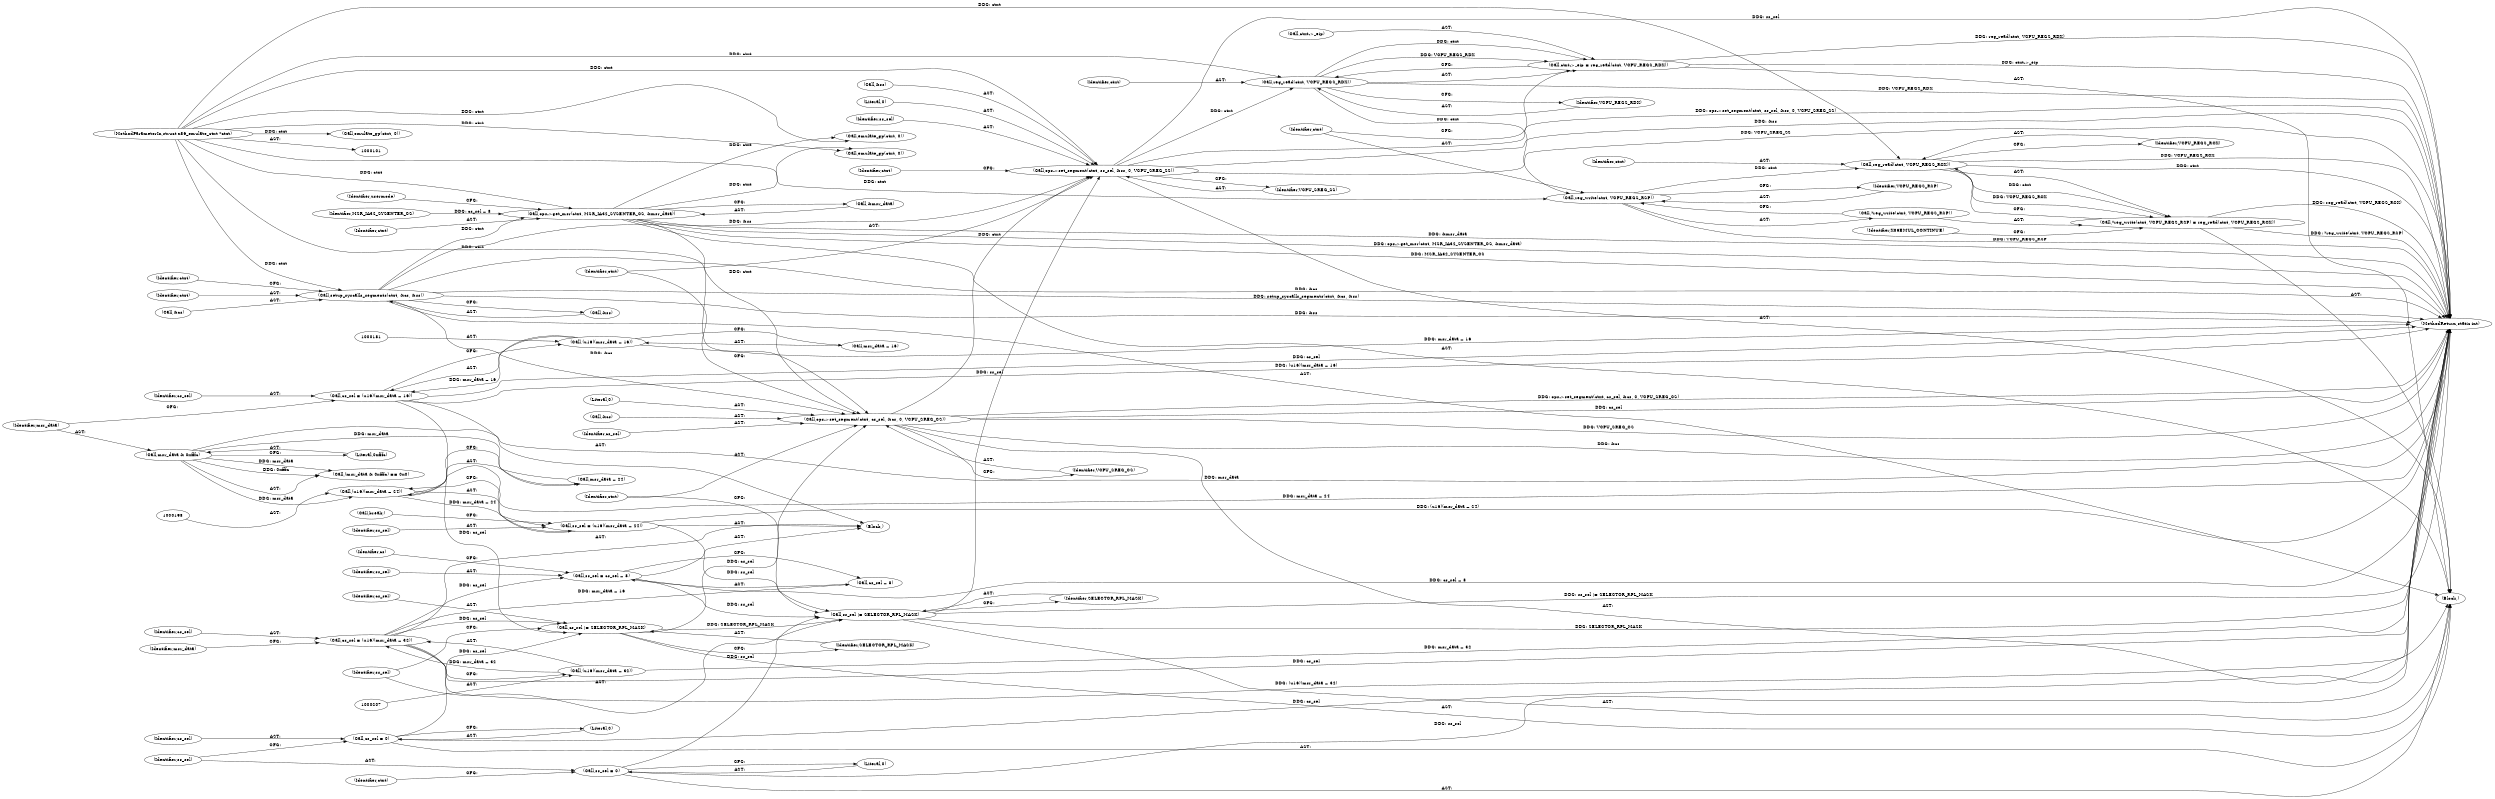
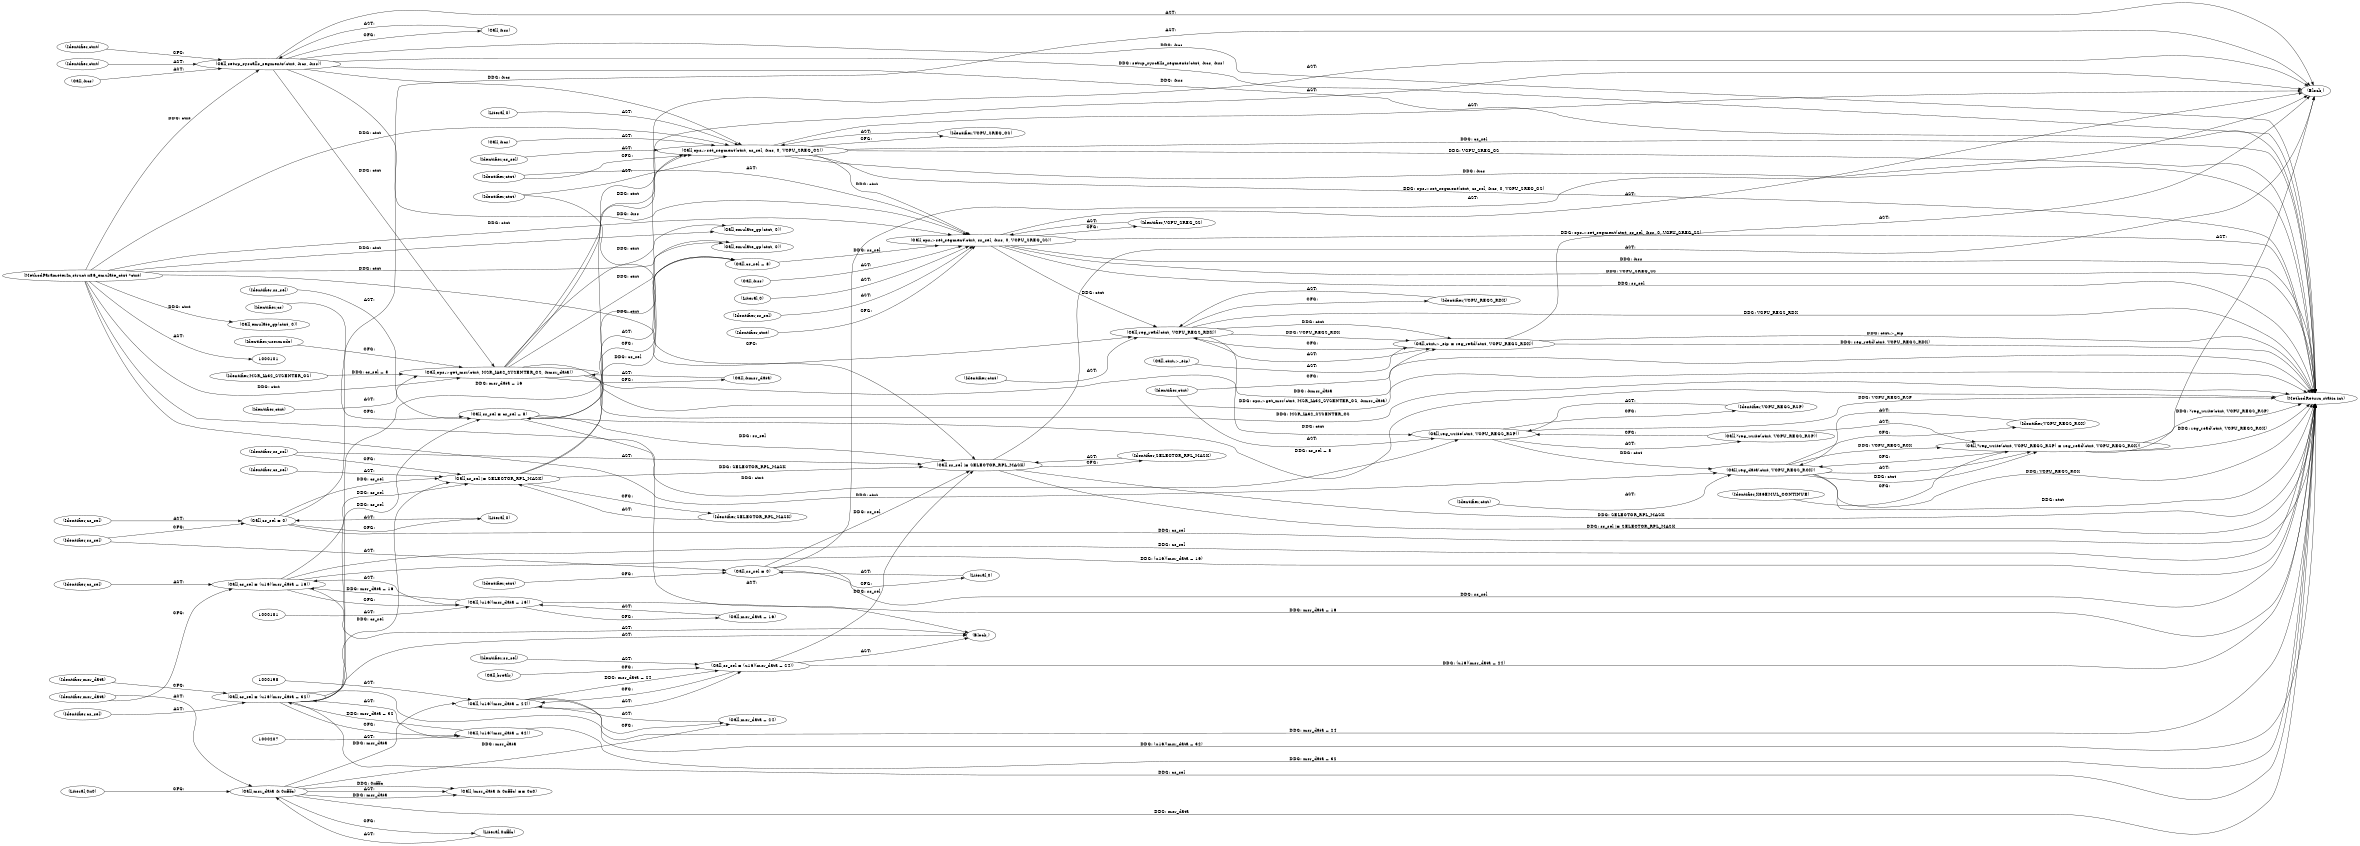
  digraph {
    rankdir=LR
    n1 [label="(Call,ops->set_segment(ctxt, ss_sel, &ss, 0, VCPU_SREG_SS))"]
    n2 [label="(Call,reg_read(ctxt, VCPU_REGS_RDX))"]
    n3 [label="(Identifier,VCPU_SREG_SS)"]
    n4 [label="(Block,)"]
    n5 [label="(MethodReturn,static int)"]
    n6 [label="(Call,reg_write(ctxt, VCPU_REGS_RSP))"]
    n7 [label="(Call,ctxt->_eip = reg_read(ctxt, VCPU_REGS_RDX))"]
    n8 [label="(Identifier,VCPU_REGS_RDX)"]
    n9 [label="(Call,ops->set_segment(ctxt, cs_sel, &cs, 0, VCPU_SREG_CS))"]
    n10 [label="(Identifier,VCPU_SREG_CS)"]
    n11 [label="(Call,ops->get_msr(ctxt, MSR_IA32_SYSENTER_CS, &msr_data))"]
    n12 [label="(Call,emulate_gp(ctxt, 0))"]
    n13 [label="(Call,&msr_data)"]
    n14 [label="(Call,emulate_gp(ctxt, 0))"]
    n15 [label="(Call,setup_syscalls_segments(ctxt, &cs, &ss))"]
    n16 [label="(Call,&ss)"]
    n17 [label="(MethodParameterIn,struct x86_emulate_ctxt *ctxt)"]
-   n18 [label="(Call,reg_read(ctxt, VCPU_REGS_RCX))"]
+   n18 [label="(Call,reg_data(ctxt, VCPU_REGS_RCX))"]
    n19 [label="(Call,emulate_gp(ctxt, 0))"]
    1000101
    n21 [label="(Call,*reg_write(ctxt, VCPU_REGS_RSP))"]
    n22 [label="(Identifier,VCPU_REGS_RSP)"]
    n23 [label="(Call,*reg_write(ctxt, VCPU_REGS_RSP) = reg_read(ctxt, VCPU_REGS_RCX))"]
    n24 [label="(Identifier,VCPU_REGS_RCX)"]
    n25 [label="(Call,cs_sel |= SELECTOR_RPL_MASK)"]
    n26 [label="(Call,ss_sel |= SELECTOR_RPL_MASK)"]
    n27 [label="(Identifier,SELECTOR_RPL_MASK)"]
    n28 [label="(Identifier,SELECTOR_RPL_MASK)"]
    n29 [label="(Call,cs_sel = (u16)(msr_data + 16))"]
    n30 [label="(Call,(u16)(msr_data + 16))"]
    n31 [label="(Block,)"]
    n32 [label="(Call,msr_data + 16)"]
    n33 [label="(Call,cs_sel = 0)"]
    n34 [label="(Literal,0)"]
    n35 [label="(Call,cs_sel = (u16)(msr_data + 32))"]
    n36 [label="(Call,(u16)(msr_data + 32))"]
    n37 [label="(Call,ss_sel = cs_sel + 8)"]
    n38 [label="(Call,cs_sel + 8)"]
    n39 [label="(Call,ss_sel = 0)"]
    n40 [label="(Literal,0)"]
    n41 [label="(Call,ss_sel = (u16)(msr_data + 24))"]
    n42 [label="(Call,(u16)(msr_data + 24))"]
    n43 [label="(Call,msr_data + 24)"]
    n44 [label="(Call,msr_data & 0xfffc)"]
    n45 [label="(Literal,0xfffc)"]
    n46 [label="(Call,(msr_data & 0xfffc) == 0x0)"]
    n47 [label="(Identifier,ctxt)"]
    n48 [label="(Identifier,usermode)"]
    n49 [label="(Identifier,ctxt)"]
    n50 [label="(Identifier,ctxt)"]
+   n51 [label="(Literal,0x0)"]
    n52 [label="(Literal,0)"]
    n53 [label="(Call,ctxt->_eip)"]
    n54 [label="(Identifier,cs_sel)"]
    n55 [label="(Identifier,cs_sel)"]
    n56 [label="(Identifier,cs)"]
    n57 [label="(Identifier,msr_data)"]
    n58 [label="(Identifier,MSR_IA32_SYSENTER_CS)"]
    n59 [label="(Call,&ss)"]
    n60 [label="(Identifier,ctxt)"]
    n61 [label="(Call,&cs)"]
    n62 [label="(Literal,0)"]
    n63 [label="(Identifier,msr_data)"]
    n64 [label="(Identifier,ss_sel)"]
    n65 [label="(Identifier,cs_sel)"]
    n66 [label="(Identifier,ss_sel)"]
    n67 [label="(Call,break;)"]
    n68 [label="(Identifier,ss_sel)"]
    n69 [label="(Call,&cs)"]
    n70 [label="(Identifier,ctxt)"]
    n71 [label="(Identifier,ctxt)"]
    n72 [label="(Identifier,ctxt)"]
    n73 [label="(Identifier,ctxt)"]
    n74 [label="(Identifier,ctxt)"]
    n75 [label="(Identifier,ss_sel)"]
    n76 [label="(Identifier,ss_sel)"]
    n77 [label="(Identifier,ctxt)"]
    n78 [label="(Identifier,cs_sel)"]
    n79 [label="(Identifier,X86EMUL_CONTINUE)"]
    n80 [label="(Identifier,cs_sel)"]
    1000181
    1000207
    1000198
    n1 -> n2 [label="DDG: ctxt"]
    n1 -> n3 [label="CFG: "]
    n1 -> n4 [label="AST: "]
    n1 -> n5 [label="DDG: ops->set_segment(ctxt, ss_sel, &ss, 0, VCPU_SREG_SS)"]
    n1 -> n5 [label="DDG: &ss"]
    n1 -> n5 [label="DDG: VCPU_SREG_SS"]
    n1 -> n5 [label="DDG: ss_sel"]
    n2 -> n5 [label="DDG: VCPU_REGS_RDX"]
    n2 -> n6 [label="DDG: ctxt"]
    n2 -> n7 [label="AST: "]
    n2 -> n7 [label="DDG: ctxt"]
    n2 -> n7 [label="DDG: VCPU_REGS_RDX"]
    n2 -> n8 [label="CFG: "]
    n3 -> n1 [label="AST: "]
    n6 -> n5 [label="DDG: VCPU_REGS_RSP"]
    n6 -> n18 [label="DDG: ctxt"]
    n6 -> n21 [label="AST: "]
    n6 -> n22 [label="CFG: "]
    n7 -> n2 [label="CFG: "]
    n7 -> n4 [label="AST: "]
    n7 -> n5 [label="DDG: reg_read(ctxt, VCPU_REGS_RDX)"]
    n7 -> n5 [label="DDG: ctxt->_eip"]
    n8 -> n2 [label="AST: "]
    n9 -> n1 [label="DDG: ctxt"]
    n9 -> n4 [label="AST: "]
    n9 -> n5 [label="DDG: &cs"]
    n9 -> n5 [label="DDG: ops->set_segment(ctxt, cs_sel, &cs, 0, VCPU_SREG_CS)"]
    n9 -> n5 [label="DDG: cs_sel"]
    n9 -> n5 [label="DDG: VCPU_SREG_CS"]
    n9 -> n10 [label="CFG: "]
    n10 -> n9 [label="AST: "]
    n11 -> n4 [label="AST: "]
    n11 -> n5 [label="DDG: &msr_data"]
    n11 -> n5 [label="DDG: ops->get_msr(ctxt, MSR_IA32_SYSENTER_CS, &msr_data)"]
    n11 -> n5 [label="DDG: MSR_IA32_SYSENTER_CS"]
    n11 -> n9 [label="DDG: ctxt"]
    n11 -> n12 [label="DDG: ctxt"]
    n11 -> n13 [label="CFG: "]
    n11 -> n14 [label="DDG: ctxt"]
    n13 -> n11 [label="AST: "]
    n15 -> n1 [label="DDG: &ss"]
    n15 -> n4 [label="AST: "]
    n15 -> n5 [label="DDG: &ss"]
    n15 -> n5 [label="DDG: &cs"]
    n15 -> n5 [label="DDG: setup_syscalls_segments(ctxt, &cs, &ss)"]
    n15 -> n9 [label="DDG: &cs"]
    n15 -> n11 [label="DDG: ctxt"]
    n15 -> n16 [label="CFG: "]
    n16 -> n15 [label="AST: "]
    n17 -> n1 [label="DDG: ctxt"]
    n17 -> n2 [label="DDG: ctxt"]
    n17 -> n6 [label="DDG: ctxt"]
    n17 -> n9 [label="DDG: ctxt"]
    n17 -> n11 [label="DDG: ctxt"]
    n17 -> n12 [label="DDG: ctxt"]
    n17 -> n14 [label="DDG: ctxt"]
    n17 -> n15 [label="DDG: ctxt"]
    n17 -> n18 [label="DDG: ctxt"]
    n17 -> n19 [label="DDG: ctxt"]
    n17 -> 1000101 [label="AST: "]
    n18 -> n5 [label="DDG: VCPU_REGS_RCX"]
    n18 -> n5 [label="DDG: ctxt"]
    n18 -> n23 [label="AST: "]
    n18 -> n23 [label="DDG: ctxt"]
    n18 -> n23 [label="DDG: VCPU_REGS_RCX"]
    n18 -> n24 [label="CFG: "]
    n21 -> n6 [label="CFG: "]
    n21 -> n23 [label="AST: "]
    n22 -> n6 [label="AST: "]
    n23 -> n4 [label="AST: "]
    n23 -> n5 [label="DDG: reg_read(ctxt, VCPU_REGS_RCX)"]
    n23 -> n5 [label="DDG: *reg_write(ctxt, VCPU_REGS_RSP)"]
    n23 -> n18 [label="CFG: "]
    n24 -> n18 [label="AST: "]
    n25 -> n4 [label="AST: "]
    n25 -> n9 [label="DDG: cs_sel"]
    n25 -> n26 [label="DDG: SELECTOR_RPL_MASK"]
    n25 -> n27 [label="CFG: "]
-   n26 -> n1 [label="DDG: ss_sel"]
+   n38 -> n1 [label="DDG: ss_sel"]
    n26 -> n4 [label="AST: "]
    n26 -> n5 [label="DDG: SELECTOR_RPL_MASK"]
    n26 -> n5 [label="DDG: ss_sel |= SELECTOR_RPL_MASK"]
    n26 -> n28 [label="CFG: "]
    n27 -> n25 [label="AST: "]
    n28 -> n26 [label="AST: "]
    n29 -> n5 [label="DDG: cs_sel"]
    n29 -> n5 [label="DDG: (u16)(msr_data + 16)"]
    n29 -> n25 [label="DDG: cs_sel"]
    n29 -> n30 [label="CFG: "]
    n29 -> n31 [label="AST: "]
    n30 -> n5 [label="DDG: msr_data + 16"]
    n30 -> n29 [label="AST: "]
    n30 -> n29 [label="DDG: msr_data + 16"]
    n30 -> n32 [label="CFG: "]
    n32 -> n30 [label="AST: "]
    n33 -> n4 [label="AST: "]
    n33 -> n5 [label="DDG: cs_sel"]
    n33 -> n25 [label="DDG: cs_sel"]
    n33 -> n34 [label="CFG: "]
    n34 -> n33 [label="AST: "]
    n35 -> n5 [label="DDG: (u16)(msr_data + 32)"]
    n35 -> n5 [label="DDG: cs_sel"]
    n35 -> n25 [label="DDG: cs_sel"]
    n35 -> n31 [label="AST: "]
    n35 -> n36 [label="CFG: "]
    n35 -> n37 [label="DDG: cs_sel"]
    n35 -> n38 [label="DDG: msr_data + 16"]
    n36 -> n5 [label="DDG: msr_data + 32"]
    n36 -> n35 [label="AST: "]
    n36 -> n35 [label="DDG: msr_data + 32"]
    n37 -> n5 [label="DDG: cs_sel + 8"]
    n37 -> n26 [label="DDG: ss_sel"]
    n37 -> n31 [label="AST: "]
    n37 -> n38 [label="CFG: "]
    n38 -> n37 [label="AST: "]
    n39 -> n4 [label="AST: "]
    n39 -> n5 [label="DDG: ss_sel"]
    n39 -> n26 [label="DDG: ss_sel"]
    n39 -> n40 [label="CFG: "]
    n40 -> n39 [label="AST: "]
    n41 -> n5 [label="DDG: (u16)(msr_data + 24)"]
    n41 -> n26 [label="DDG: ss_sel"]
    n41 -> n31 [label="AST: "]
    n41 -> n42 [label="CFG: "]
    n42 -> n5 [label="DDG: msr_data + 24"]
    n42 -> n41 [label="AST: "]
    n42 -> n41 [label="DDG: msr_data + 24"]
    n42 -> n43 [label="CFG: "]
    n43 -> n42 [label="AST: "]
    n44 -> n5 [label="DDG: msr_data"]
    n44 -> n42 [label="DDG: msr_data"]
    n44 -> n43 [label="DDG: msr_data"]
    n44 -> n45 [label="CFG: "]
    n44 -> n46 [label="AST: "]
    n44 -> n46 [label="DDG: msr_data"]
    n44 -> n46 [label="DDG: 0xfffc"]
    n45 -> n44 [label="AST: "]
    n47 -> n6 [label="AST: "]
    n47 -> n7 [label="CFG: "]
    n48 -> n11 [label="CFG: "]
    n49 -> n39 [label="CFG: "]
    n50 -> n1 [label="CFG: "]
+   n51 -> n44 [label="CFG: "]
    n52 -> n9 [label="AST: "]
    n53 -> n7 [label="AST: "]
    n54 -> n35 [label="AST: "]
    n55 -> n29 [label="AST: "]
    n56 -> n37 [label="CFG: "]
    n57 -> n29 [label="CFG: "]
    n57 -> n44 [label="AST: "]
    n58 -> n11 [label="DDG: cs_sel + 8"]
    n59 -> n1 [label="AST: "]
    n60 -> n9 [label="AST: "]
    n60 -> n26 [label="CFG: "]
    n61 -> n15 [label="AST: "]
    n62 -> n1 [label="AST: "]
    n63 -> n35 [label="CFG: "]
    n64 -> n25 [label="CFG: "]
    n64 -> n26 [label="AST: "]
    n65 -> n33 [label="AST: "]
    n66 -> n1 [label="AST: "]
    n67 -> n41 [label="CFG: "]
    n68 -> n33 [label="CFG: "]
    n68 -> n39 [label="AST: "]
    n69 -> n9 [label="AST: "]
    n70 -> n11 [label="AST: "]
    n71 -> n18 [label="AST: "]
    n72 -> n15 [label="CFG: "]
    n73 -> n15 [label="AST: "]
    n74 -> n2 [label="AST: "]
    n75 -> n37 [label="AST: "]
    n76 -> n41 [label="AST: "]
    n77 -> n1 [label="AST: "]
    n77 -> n9 [label="CFG: "]
    n78 -> n25 [label="AST: "]
    n79 -> n23 [label="CFG: "]
    n80 -> n9 [label="AST: "]
    1000181 -> n30 [label="AST: "]
    1000207 -> n36 [label="AST: "]
    1000198 -> n42 [label="AST: "]
  }
